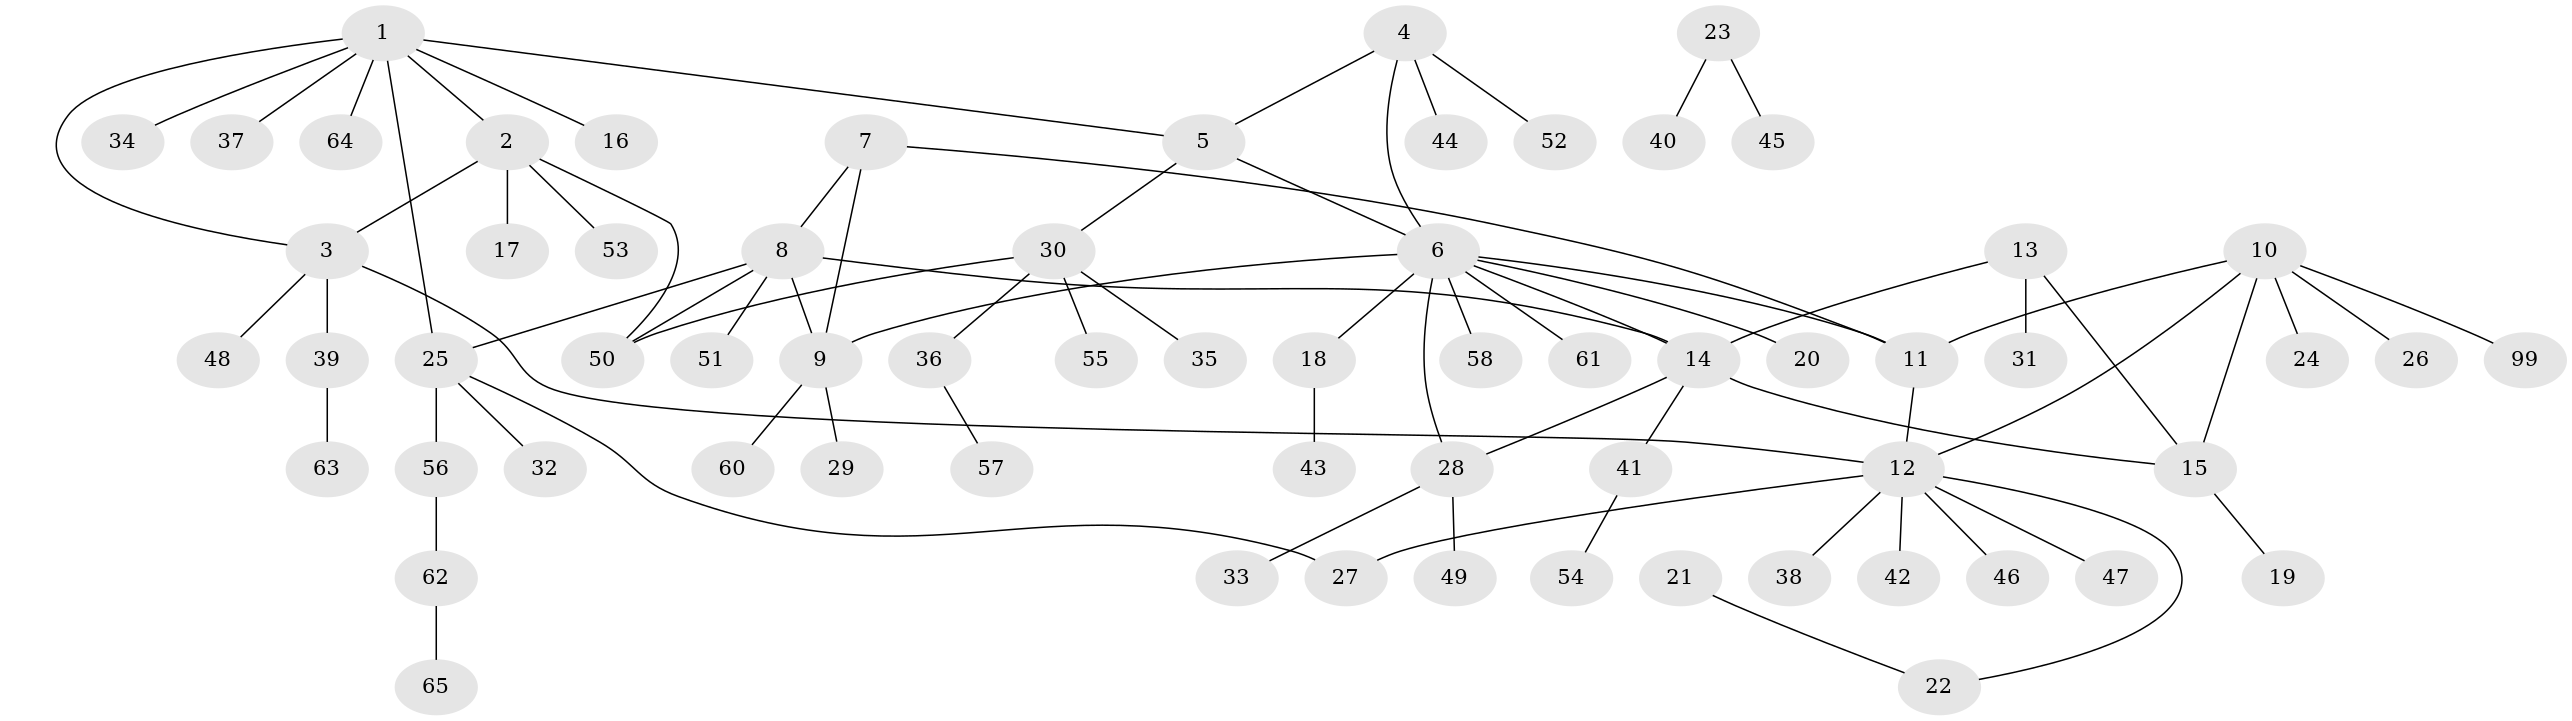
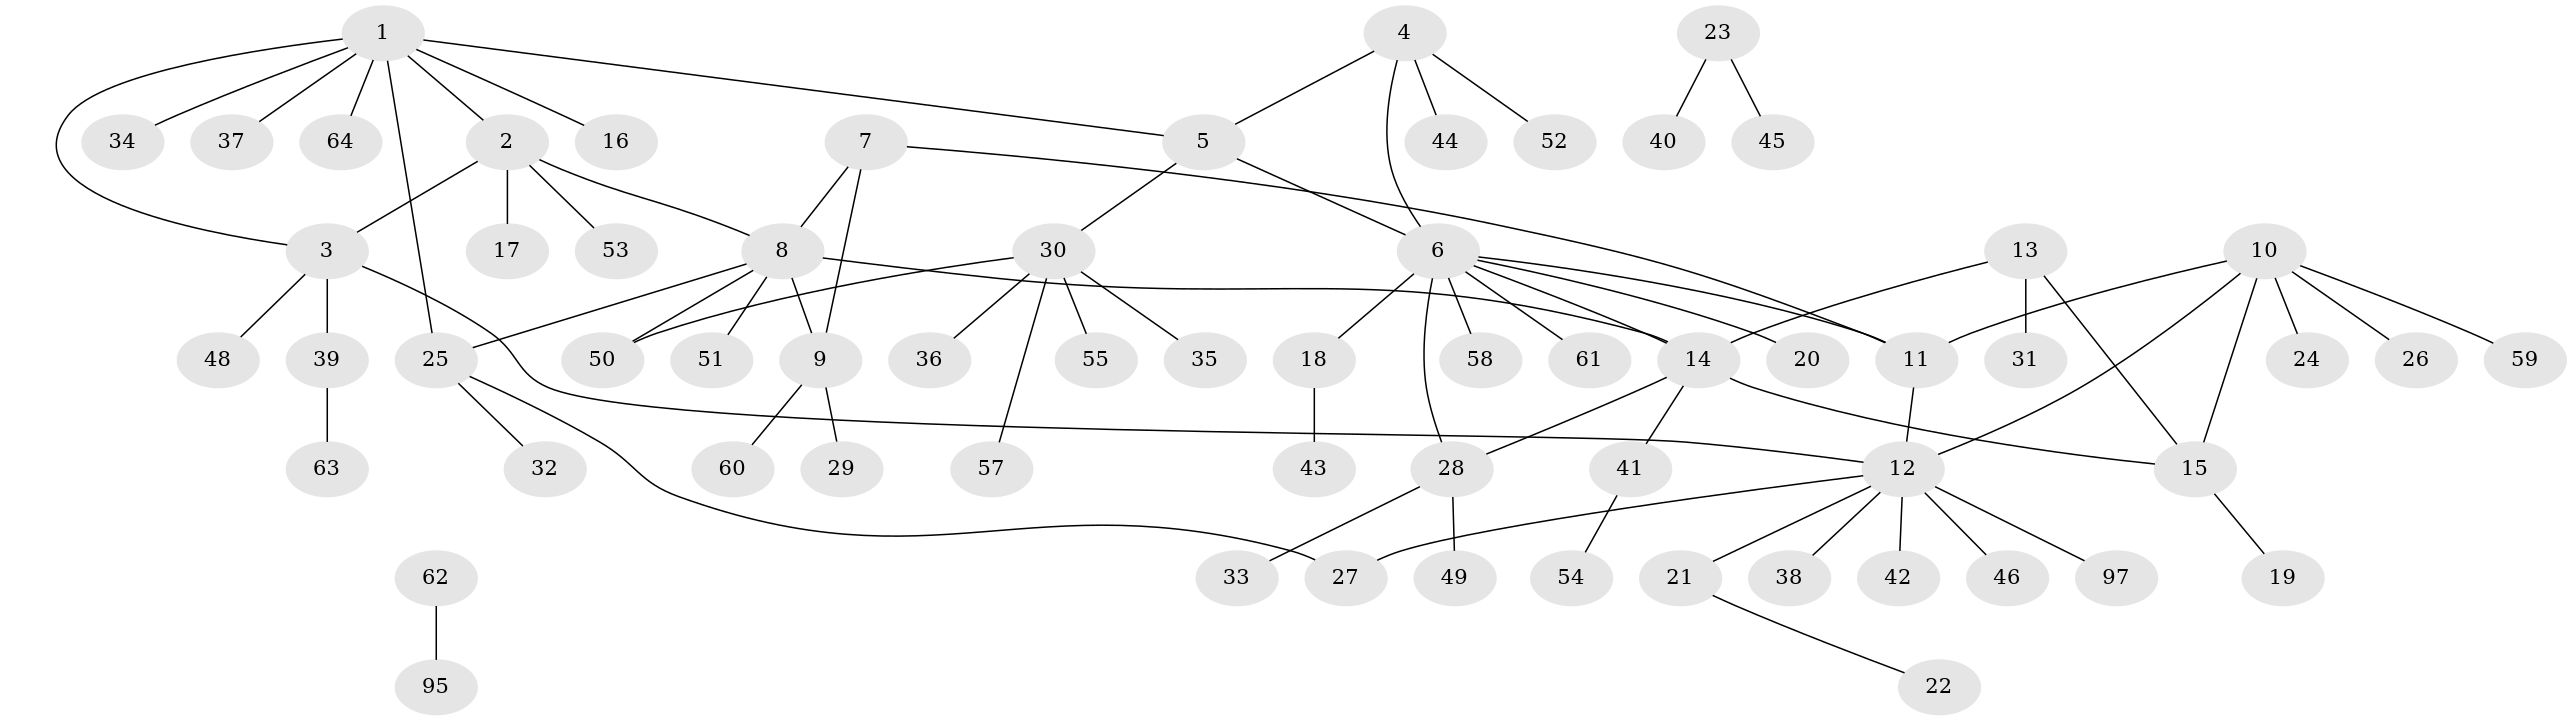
  graph {
    node [color=gray90 style=filled]
    1
    2
    3
    5
    16
    25
    34
    37
    64
    8
    17
    53
    12
    39
    48
    6
    30
    27
    32
-   56
    9
    14
    50
    51
    21
    38
    42
    46
-   47
+   47 [label=97]
    13
    15
    31
    63
    4
    44
    52
    11
    18
    20
    28
    58
    61
    35
    36
    55
    57
    29
    60
    41
    43
    33
    49
    7
    10
    24
    26
-   59 [label=99]
+   59
    19
    22
    54
    23
    40
    45
    62
-   65
+   65 [label=95]
    1 -- 2
    1 -- 3
    1 -- 5
    1 -- 16
    1 -- 25
    1 -- 34
    1 -- 37
    1 -- 64
    2 -- 3
-   2 -- 50
+   2 -- 8
    2 -- 17
    2 -- 53
    3 -- 12
    3 -- 39
    3 -- 48
    5 -- 6
    5 -- 30
    25 -- 27
    25 -- 32
-   25 -- 56
    8 -- 25
    8 -- 9
    8 -- 14
    8 -- 50
    8 -- 51
    12 -- 27
-   12 -- 22
+   12 -- 21
    12 -- 38
    12 -- 42
    12 -- 46
    12 -- 47
    39 -- 63
-   6 -- 9
    6 -- 14
    6 -- 11
    6 -- 18
    6 -- 20
    6 -- 28
    6 -- 58
    6 -- 61
    30 -- 50
    30 -- 35
    30 -- 36
    30 -- 55
-   36 -- 57
-   56 -- 62
+   30 -- 57
    9 -- 29
    9 -- 60
    14 -- 15
    14 -- 28
    14 -- 41
    21 -- 22
    13 -- 14
    13 -- 15
    13 -- 31
    15 -- 19
    4 -- 5
    4 -- 6
    4 -- 44
    4 -- 52
    11 -- 12
    18 -- 43
    28 -- 33
    28 -- 49
    41 -- 54
    7 -- 8
    7 -- 9
    7 -- 11
    10 -- 12
    10 -- 15
    10 -- 11
    10 -- 24
    10 -- 26
    10 -- 59
    23 -- 40
    23 -- 45
    62 -- 65
  }
